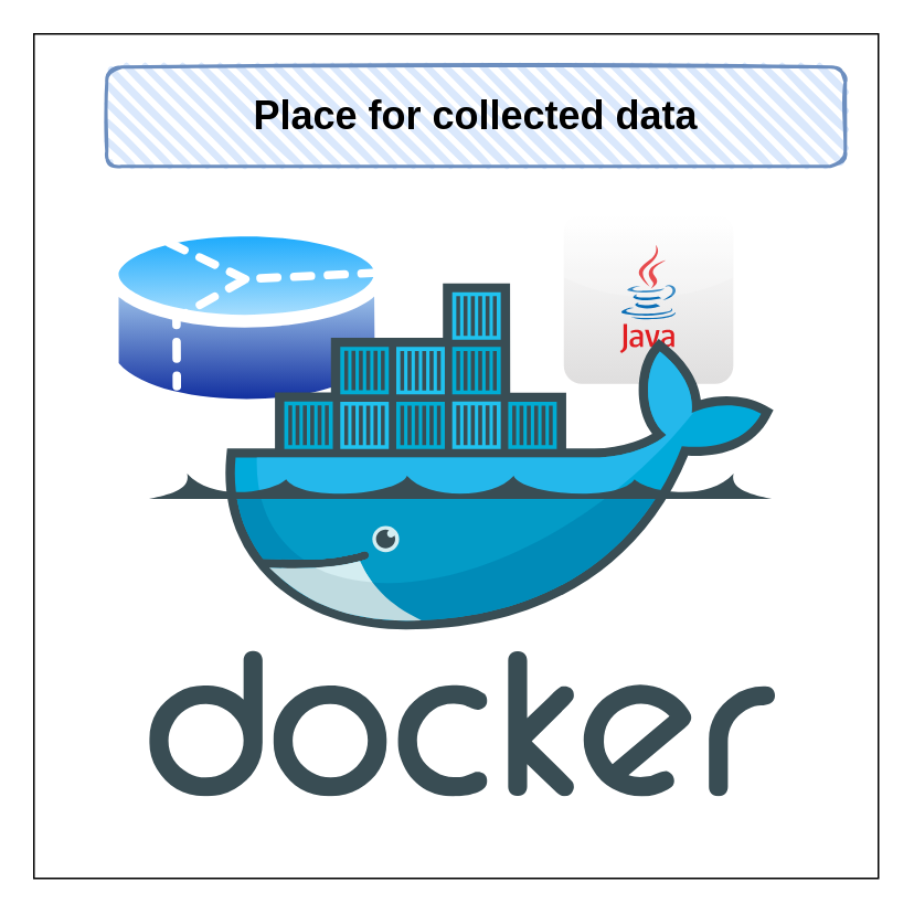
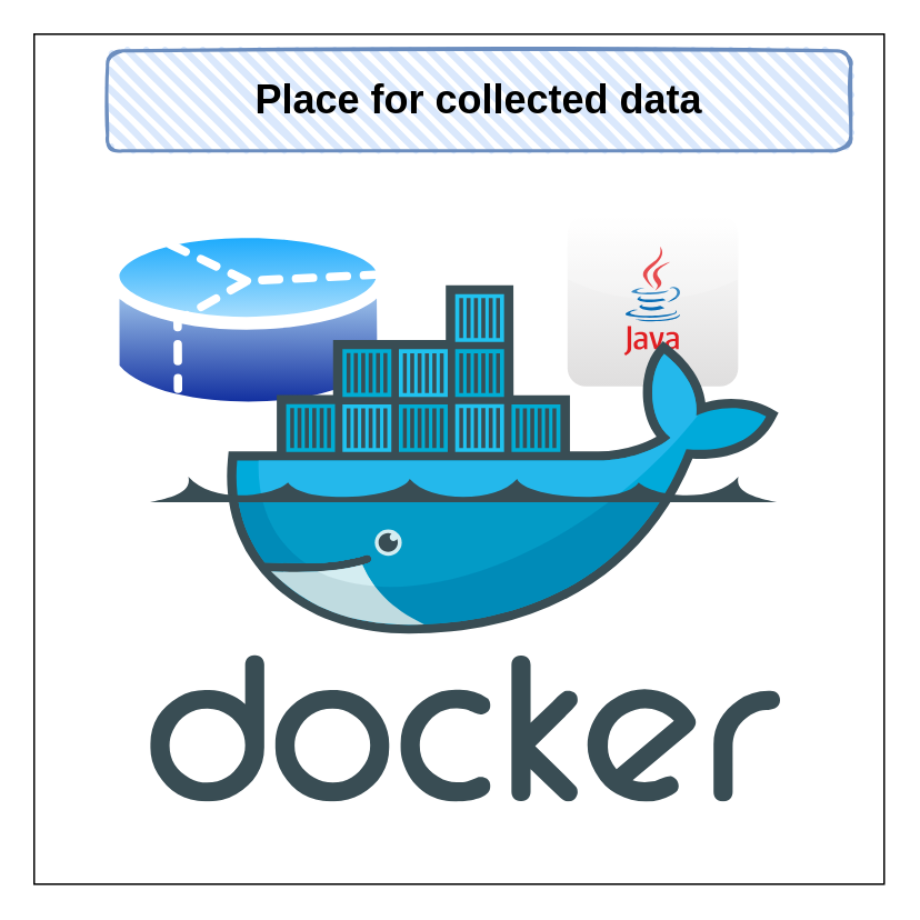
  <mxCell id="0" />
  <mxCell id="1" parent="0" />
  <mxCell id="2" value="" style="group" vertex="1" connectable="0" parent="1"><mxGeometry x="20" y="20" width="510" height="510" as="geometry" /></mxCell>
  <mxCell id="3" value="" style="aspect=fixed;perimeter=ellipsePerimeter;html=1;align=center;shadow=0;dashed=0;spacingTop=3;image;image=img/lib/active_directory/database_partition_3.svg;" vertex="1" parent="2"><mxGeometry x="44" y="109" width="170" height="125.8" as="geometry" /></mxCell>
  <mxCell id="4" value="" style="dashed=0;outlineConnect=0;html=1;align=center;labelPosition=center;verticalLabelPosition=bottom;verticalAlign=top;shape=mxgraph.webicons.java;gradientColor=#DFDEDE" vertex="1" parent="2"><mxGeometry x="320" y="109" width="102.4" height="102.4" as="geometry" /></mxCell>
  <mxCell id="5" value="" style="sketch=0;aspect=fixed;html=1;points=[];align=center;image;fontSize=12;image=img/lib/mscae/Docker.svg;" vertex="1" parent="2"><mxGeometry x="70" y="151" width="378.05" height="310" as="geometry" /></mxCell>
  <mxCell id="6" value="" style="whiteSpace=wrap;html=1;aspect=fixed;fillColor=none;" vertex="1" parent="2"><mxGeometry width="510" height="510" as="geometry" /></mxCell>
- <mxCell id="7" value="&lt;b&gt;&lt;font style=&quot;font-size: 24px;&quot;&gt;Place for collected data&lt;/font&gt;&lt;/b&gt;" style="rounded=1;whiteSpace=wrap;html=1;strokeWidth=2;fillWeight=4;hachureGap=8;hachureAngle=45;fillColor=#dae8fc;sketch=1;strokeColor=#6c8ebf;" vertex="1" parent="2"><mxGeometry x="44" y="20" width="446" height="60" as="geometry" /></mxCell>
+ <mxCell id="7" value="&lt;b&gt;&lt;font style=&quot;font-size: 24px;&quot;&gt;Place for collected data&lt;/font&gt;&lt;/b&gt;" style="rounded=1;whiteSpace=wrap;html=1;strokeWidth=2;fillWeight=4;hachureGap=8;hachureAngle=45;fillColor=#dae8fc;sketch=1;strokeColor=#6c8ebf;" vertex="1" parent="2"><mxGeometry x="44" y="10" width="446" height="60" as="geometry" /></mxCell>
